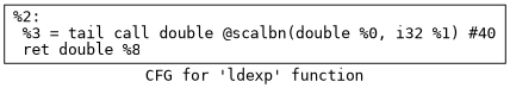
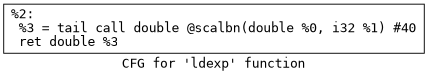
  digraph {
    label="CFG for 'ldexp' function"
    rankdir=LR
    fontname="DejaVu Sans Mono"
-   n1 [label="{%2:\l  %3 = tail call double @scalbn(double %0, i32 %1) #40\l  ret double %8\l}" shape=record fontname="DejaVu Sans Mono"]
+   n1 [label="{%2:\l  %3 = tail call double @scalbn(double %0, i32 %1) #40\l  ret double %3\l}" shape=record fontname="DejaVu Sans Mono"]
  }
